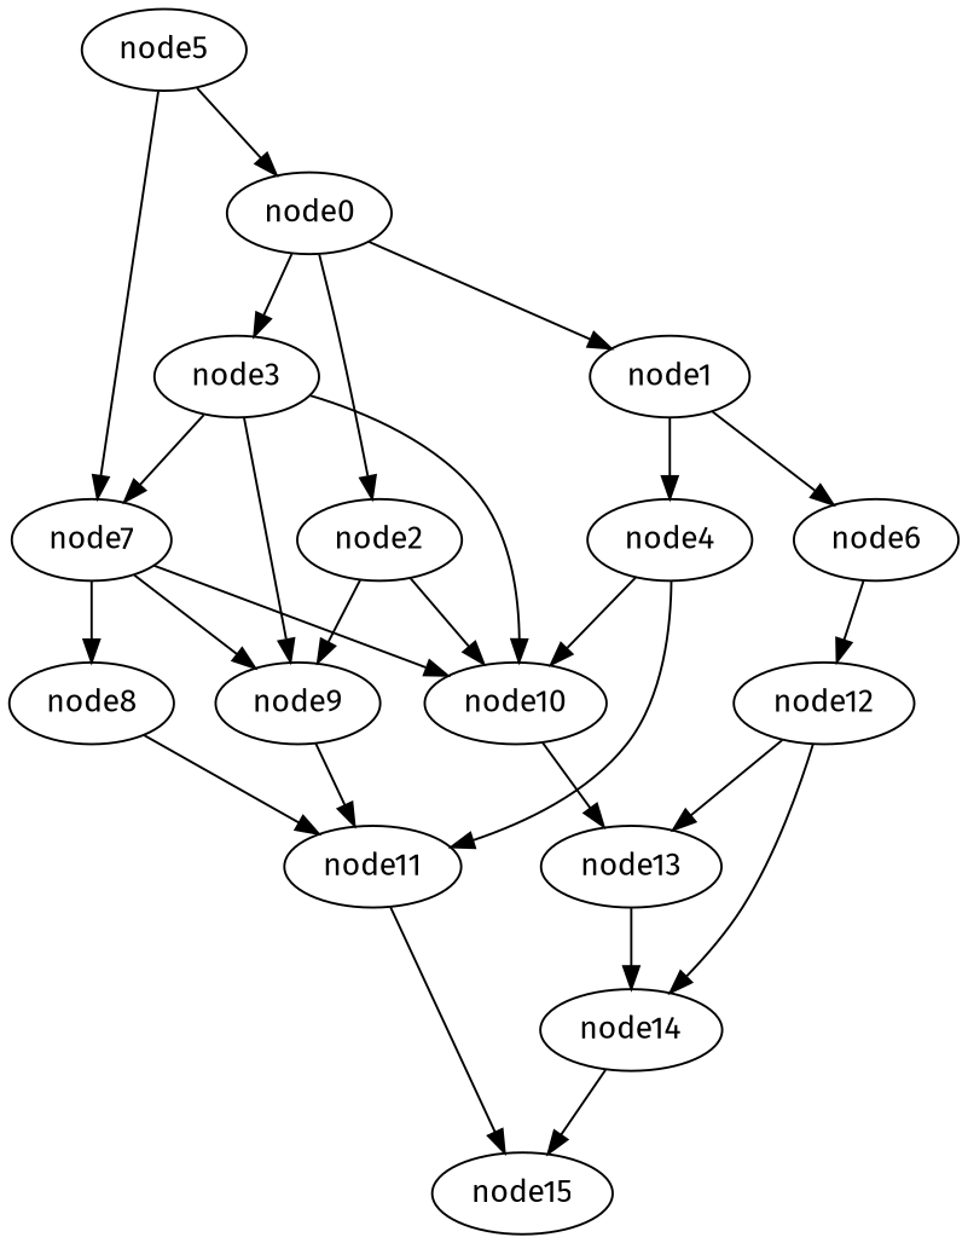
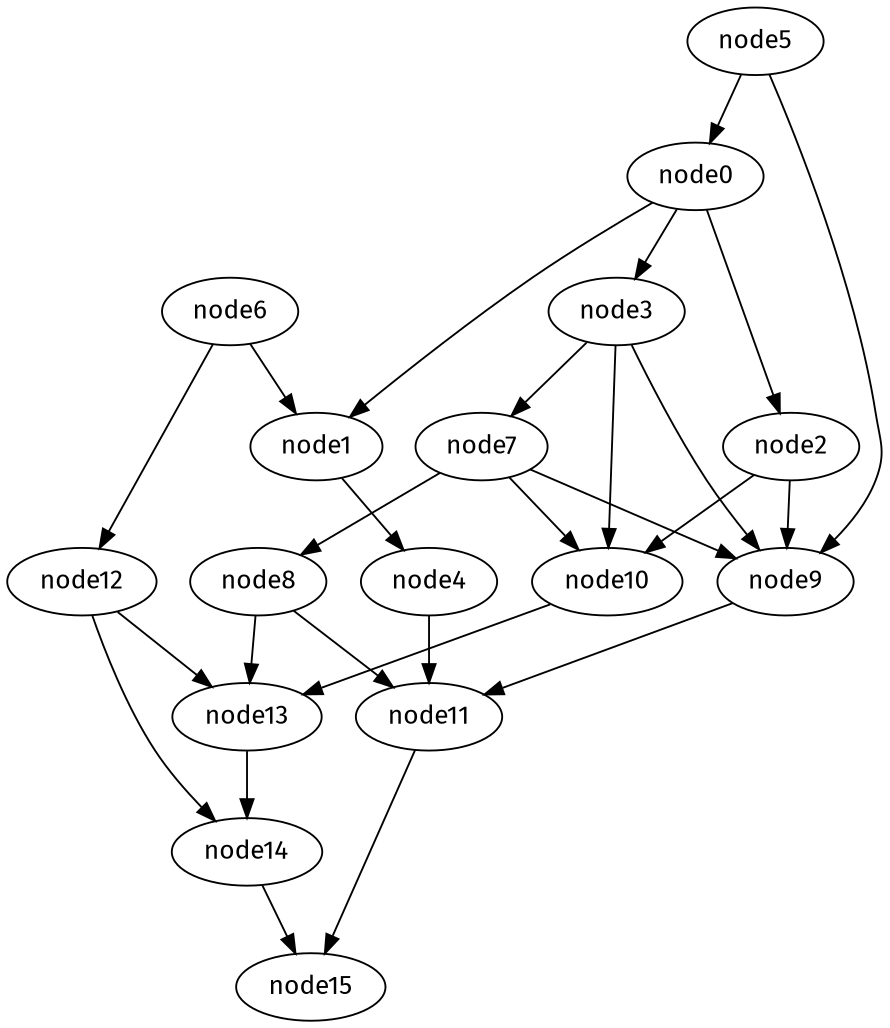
  digraph {
    fontname="Fira Sans"
    node [fontname="Fira Sans"]
    edge [fontname="Fira Sans"]
    node14
    node15
    node13
    node12
    node11
    node10
    node9
    node8
    node7
    node6
    node5
    node0
    node4
    node3
    node2
    node1
    node14 -> node15
    node13 -> node14
    node12 -> node14
    node12 -> node13
    node11 -> node15
    node10 -> node13
    node9 -> node11
+   node8 -> node13
    node8 -> node11
    node7 -> node10
    node7 -> node9
    node7 -> node8
    node6 -> node12
-   node5 -> node7
+   node5 -> node9
    node5 -> node0
    node0 -> node3
    node0 -> node2
    node0 -> node1
    node4 -> node11
-   node4 -> node10
    node3 -> node10
    node3 -> node9
    node3 -> node7
    node2 -> node10
    node2 -> node9
-   node1 -> node6
+   node6 -> node1
    node1 -> node4
  }
